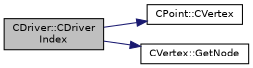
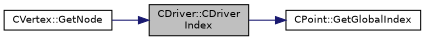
  digraph {
    rankdir=LR
    node [color=black fillcolor=white fontname=Helvetica fontsize=10 shape=record style=filled]
    edge [color=midnightblue fontname=Helvetica fontsize=10 labelfontname=Helvetica labelfontsize=10 style=solid]
    n1 [fillcolor=grey75 fontcolor=black height=0.2 label="CDriver::CDriver\lIndex" width=0.4]
-   n2 [height=0.2 label="CPoint::CVertex" width=0.4]
+   n2 [height=0.2 label="CPoint::GetGlobalIndex" width=0.4]
    n3 [height=0.2 label="CVertex::GetNode" width=0.4]
    n1 -> n2
-   n1 -> n3
+   n3 -> n1
  }
